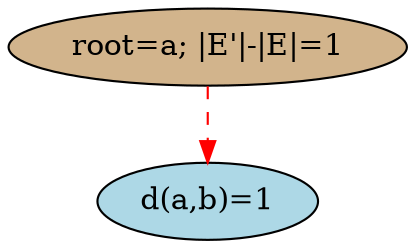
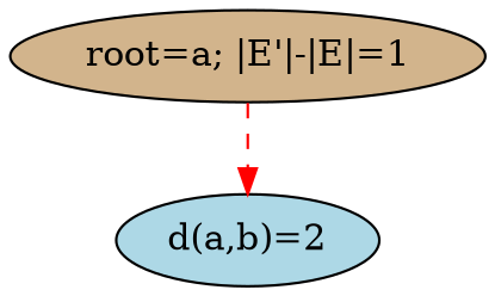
  digraph {
    node [style=filled]
-   n1 [label="d(a,b)=1" fillcolor=lightblue]
+   n1 [label="d(a,b)=2" fillcolor=lightblue]
    n2 [label="root=a; |E'|-|E|=1" fillcolor=tan]
    n2 -> n1 [color=red style=dashed]
  }
